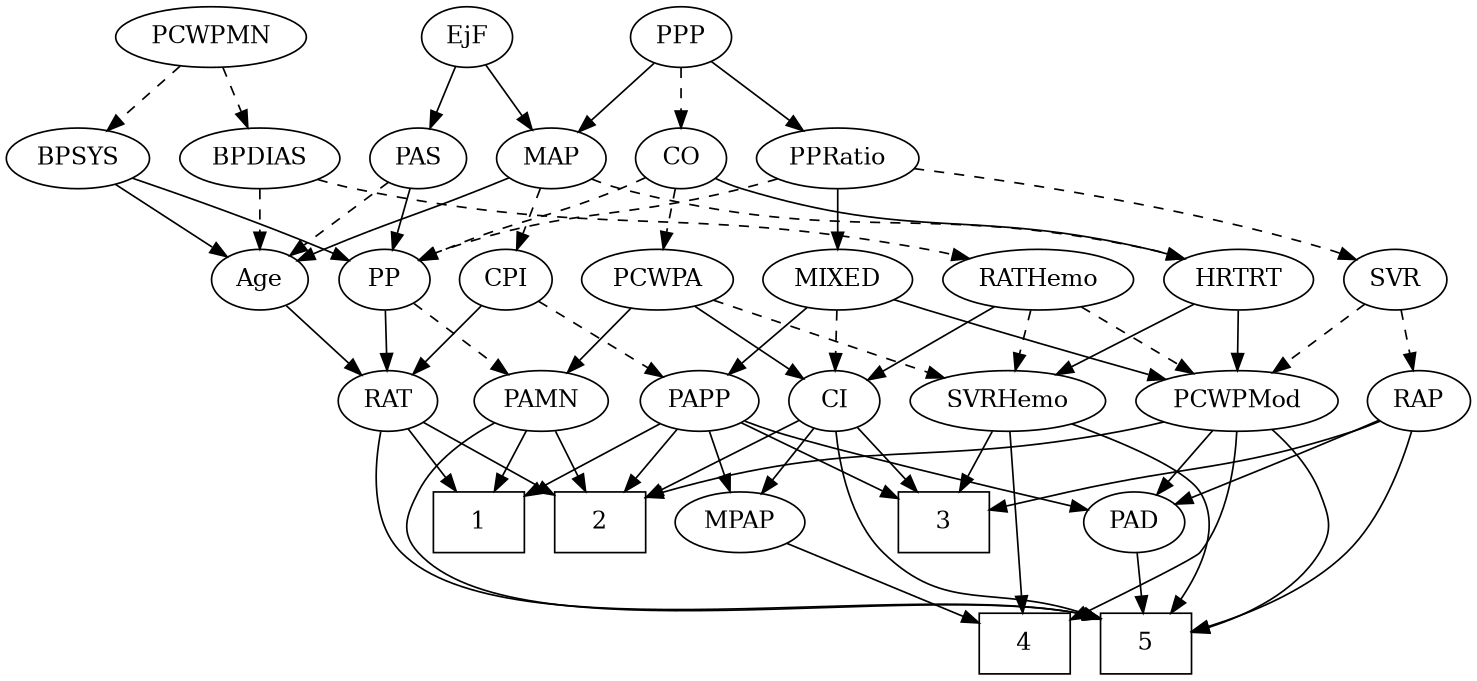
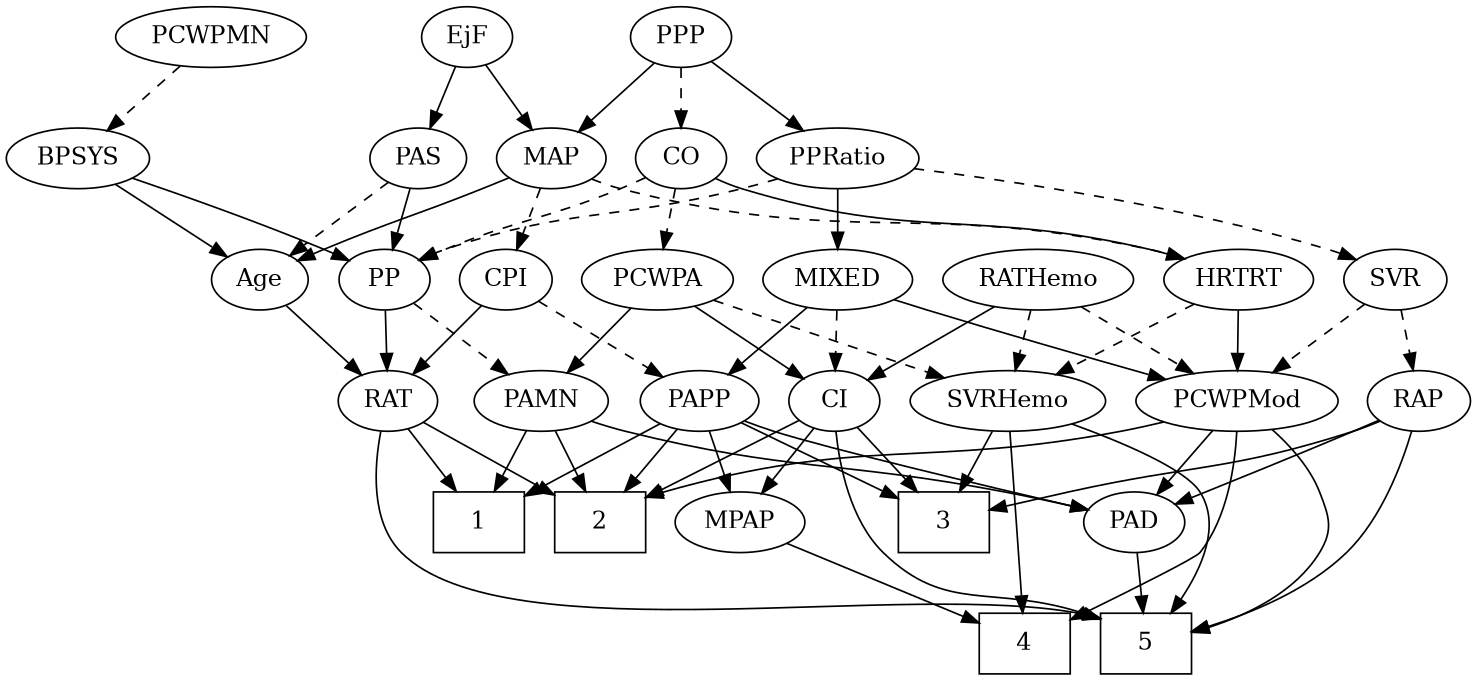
  strict digraph {
    edge [style=solid]
    1 [height=0.5 shape=box width=0.75]
    2 [height=0.5 shape=box width=0.75]
    3 [height=0.5 shape=box width=0.75]
    4 [height=0.5 shape=box width=0.75]
    5 [height=0.5 shape=box width=0.75]
    Age [height=0.5 width=0.75]
    RAT [height=0.5 width=0.75827]
    EjF [height=0.5 width=0.75]
    PAS [height=0.5 width=0.75]
    MAP [height=0.5 width=0.84854]
    PP [height=0.5 width=0.75]
    HRTRT [height=0.5 width=1.1013]
    CPI [height=0.5 width=0.75]
    PAMN [height=0.5 width=1.011]
    PCWPMod [height=0.5 width=1.4443]
    SVRHemo [height=0.5 width=1.3902]
    PAPP [height=0.5 width=0.88464]
    RAP [height=0.5 width=0.77632]
    PAD [height=0.5 width=0.79437]
    MIXED [height=0.5 width=1.1193]
    CI [height=0.5 width=0.75]
    MPAP [height=0.5 width=0.97491]
    BPSYS [height=0.5 width=1.0471]
    CO [height=0.5 width=0.75]
    PCWPA [height=0.5 width=1.1555]
    RATHemo [height=0.5 width=1.3721]
    SVR [height=0.5 width=0.77632]
    PCWPMN [height=0.5 width=1.3902]
-   BPDIAS [height=0.5 width=1.1735]
    PPP [height=0.5 width=0.75]
    PPRatio [height=0.5 width=1.1013]
    Age -> RAT
    RAT -> 1
    RAT -> 2
    RAT -> 5
    EjF -> PAS
    EjF -> MAP
    PAS -> Age [style=dashed]
    PAS -> PP
    MAP -> Age
    MAP -> HRTRT [style=dashed]
    MAP -> CPI [style=dashed]
    PP -> RAT
    PP -> PAMN [style=dashed]
    HRTRT -> PCWPMod
-   HRTRT -> SVRHemo
+   HRTRT -> SVRHemo [style=dashed]
    CPI -> RAT
    CPI -> PAPP [style=dashed]
    PAMN -> 1
    PAMN -> 2
-   PAMN -> 5
+   PAMN -> PAD
    PCWPMod -> 2
    PCWPMod -> 4
    PCWPMod -> 5
    PCWPMod -> PAD
    SVRHemo -> 3
    SVRHemo -> 4
    SVRHemo -> 5
    PAPP -> 1
    PAPP -> 2
    PAPP -> 3
    PAPP -> PAD
    PAPP -> MPAP
    RAP -> 3
    RAP -> 5
    RAP -> PAD
    PAD -> 5
    MIXED -> PCWPMod
    MIXED -> PAPP
    MIXED -> CI [style=dashed]
    CI -> 2
    CI -> 3
    CI -> 5
    CI -> MPAP
    MPAP -> 4
    BPSYS -> Age
    BPSYS -> PP
    CO -> PP [style=dashed]
    CO -> HRTRT
    CO -> PCWPA [style=dashed]
    PCWPA -> PAMN
    PCWPA -> SVRHemo [style=dashed]
    PCWPA -> CI
    RATHemo -> PCWPMod [style=dashed]
    RATHemo -> SVRHemo [style=dashed]
    RATHemo -> CI
    SVR -> PCWPMod [style=dashed]
    SVR -> RAP [style=dashed]
    PCWPMN -> BPSYS [style=dashed]
-   PCWPMN -> BPDIAS [style=dashed]
-   BPDIAS -> Age [style=dashed]
-   BPDIAS -> RATHemo [style=dashed]
    PPP -> MAP
    PPP -> CO [style=dashed]
    PPP -> PPRatio
    PPRatio -> PP [style=dashed]
    PPRatio -> MIXED
    PPRatio -> SVR [style=dashed]
  }
